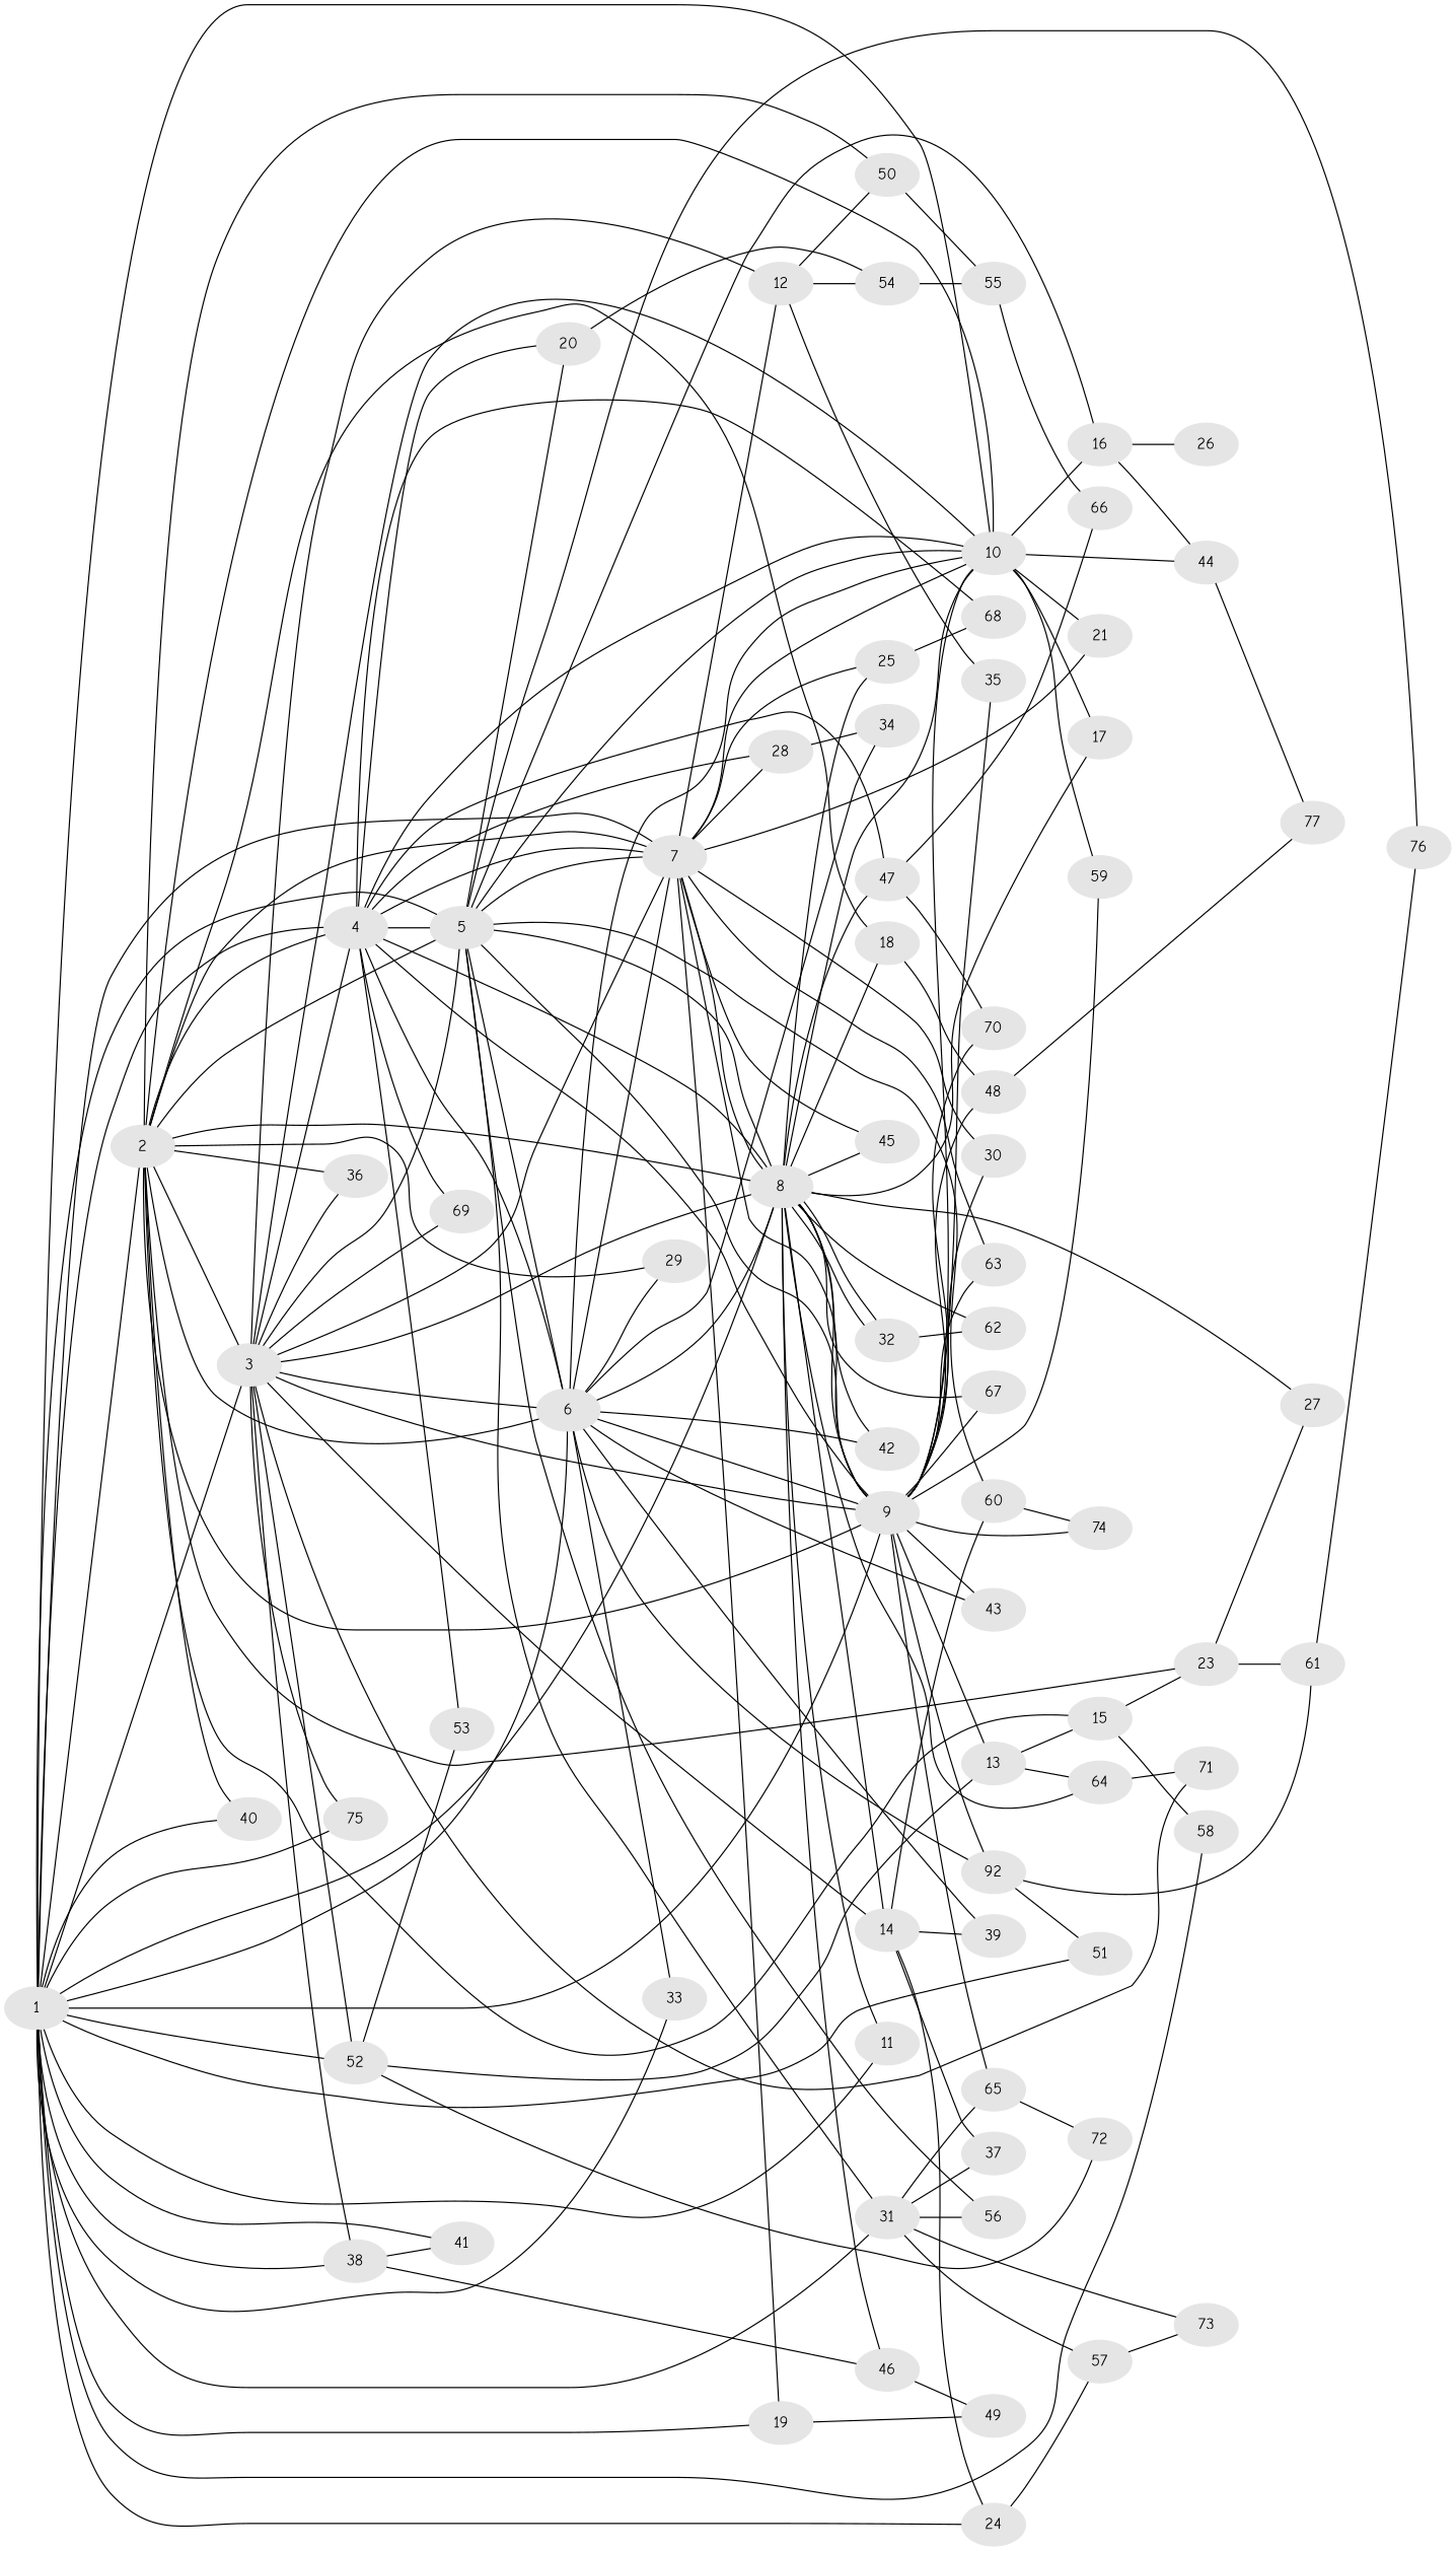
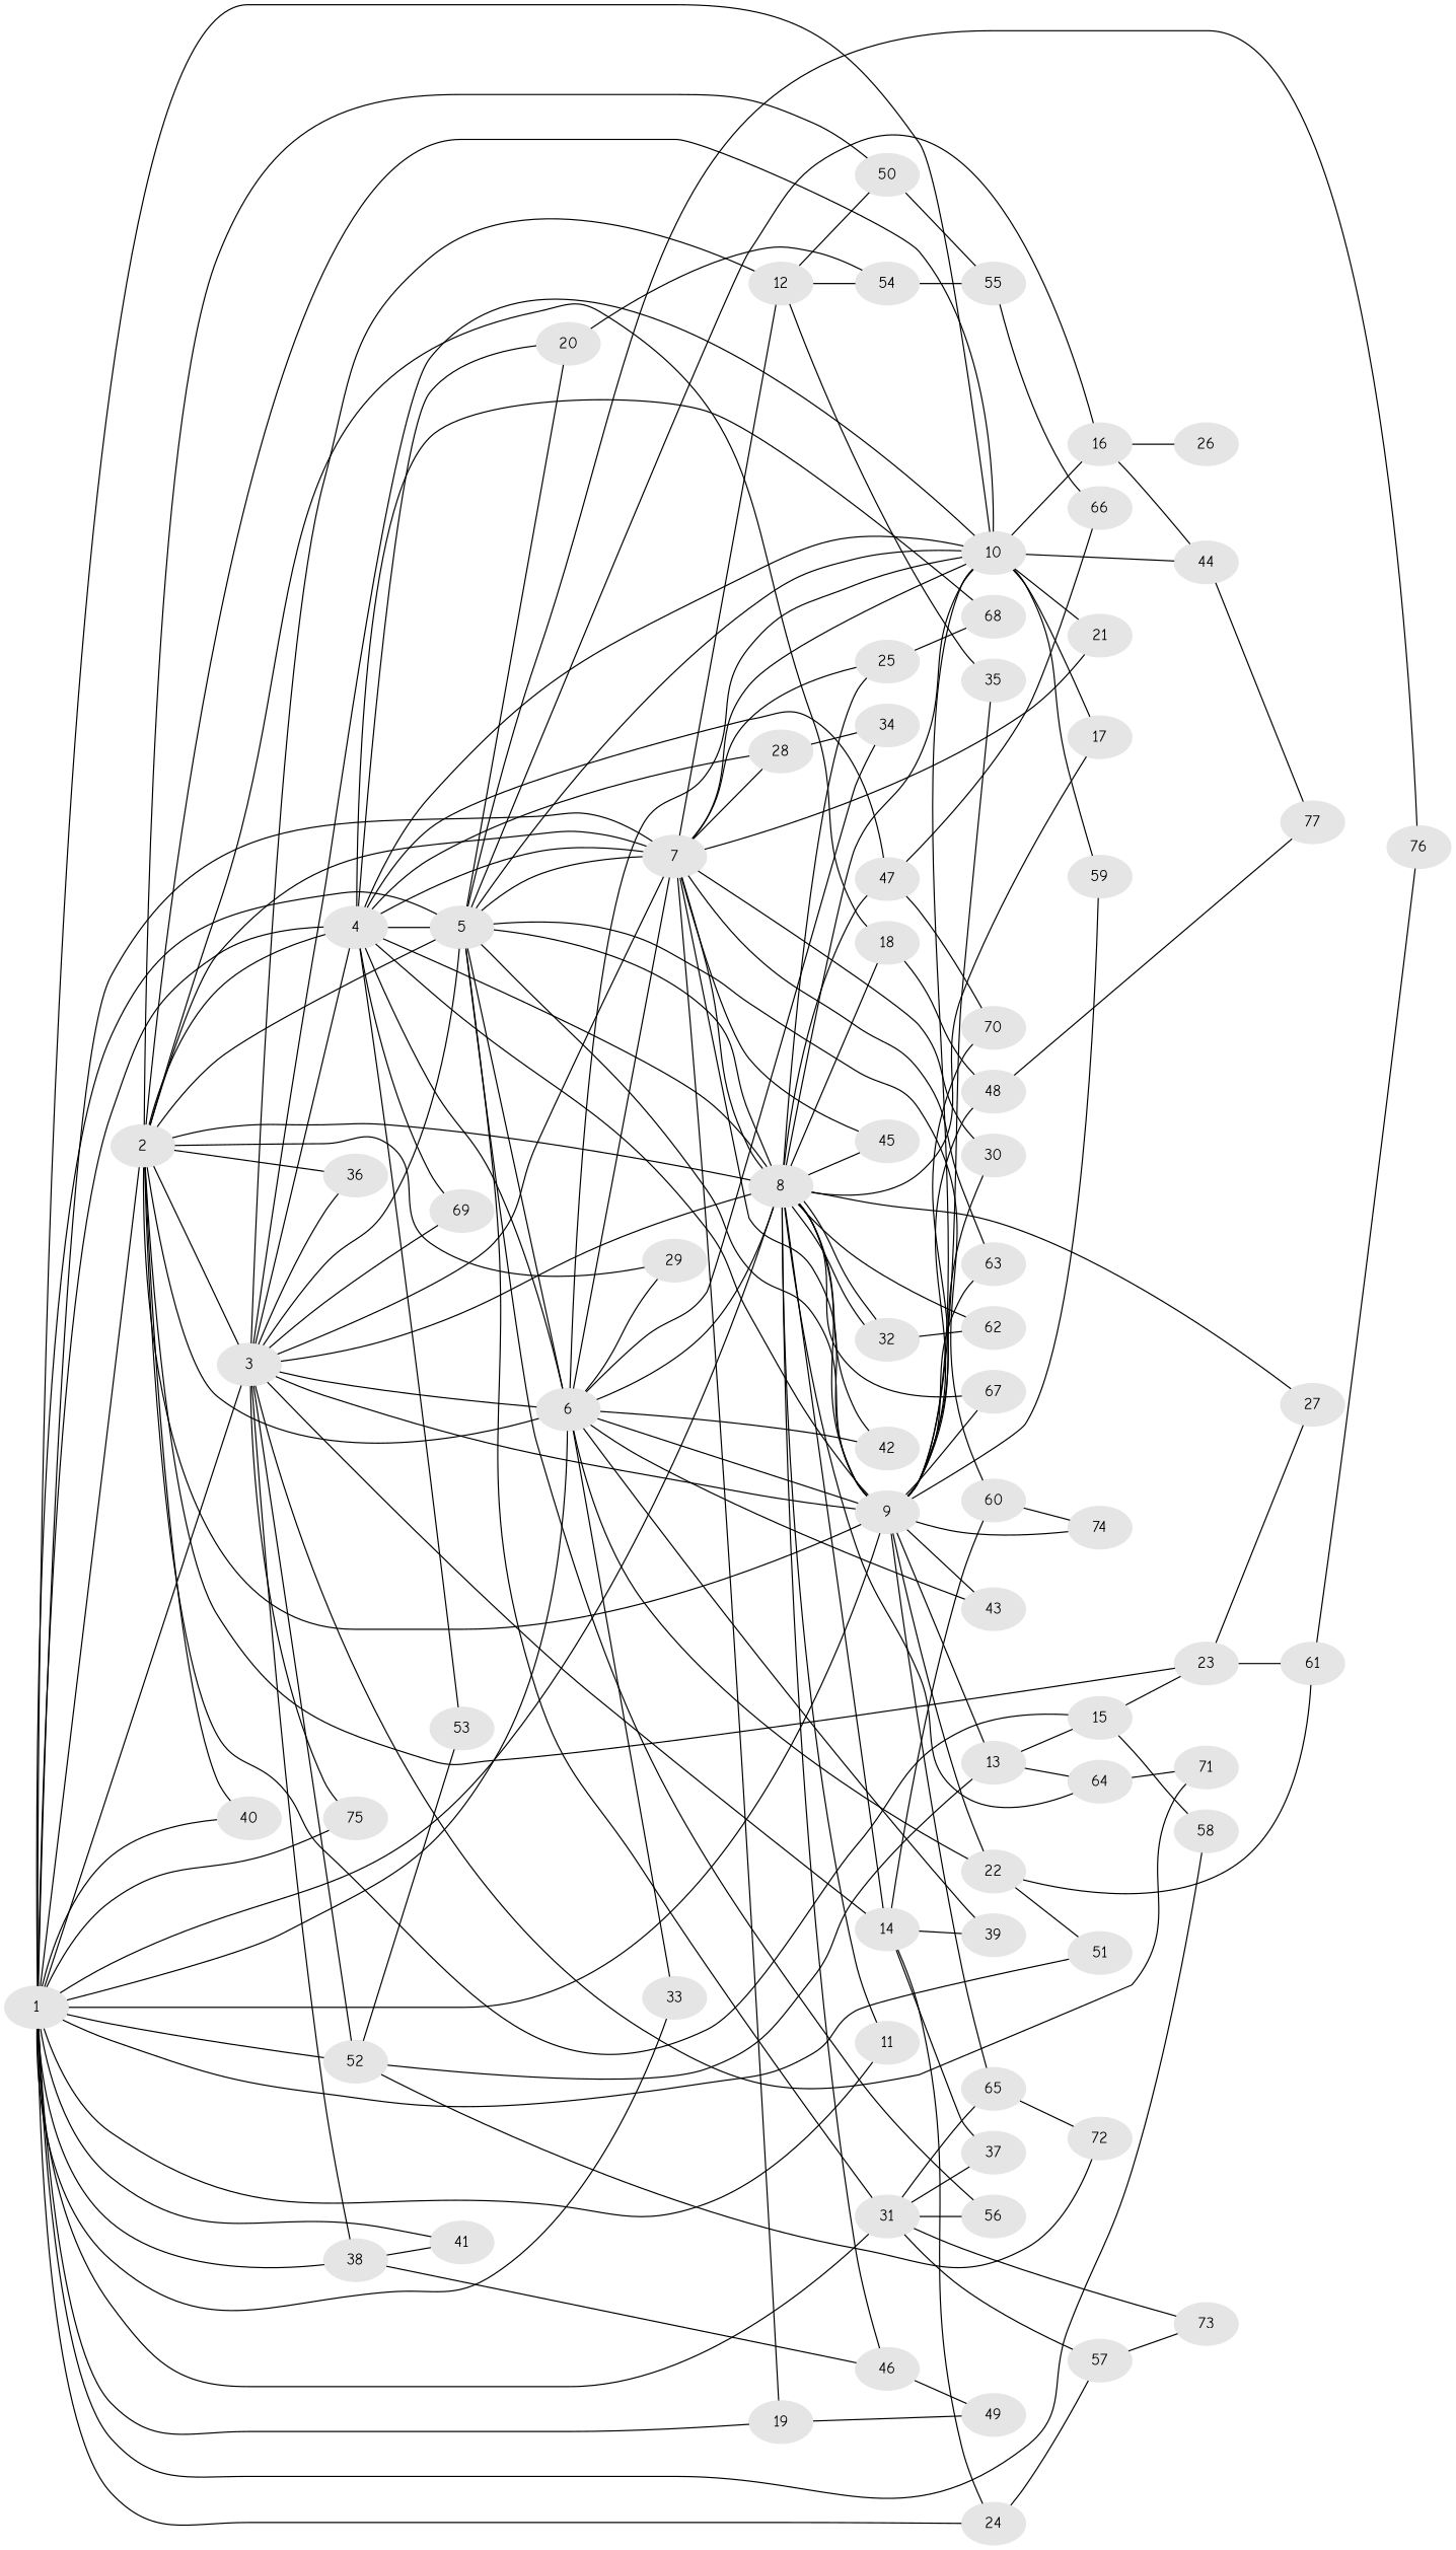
  graph {
    fontname="Comic Neue"
    rankdir=LR
    node [color=gray90 fontname="Comic Neue" style=filled]
    edge [fontname="Comic Neue"]
    1
    2
    3
    4
    5
    6
    7
    8
    9
    10
    11
    19
    24
    31
    33
    38
    40
    41
    51
    52
    58
    75
    15
    18
    23
    29
    36
    50
    12
    14
    69
    71
    20
    28
    47
    53
    68
    16
    56
    60
    76
-   22 [label=92]
+   22
    34
    39
    42
    43
    21
    25
    30
    45
    63
    17
    27
    32
    46
    62
    64
    67
    13
    35
    48
    59
    65
    70
    74
    44
    49
    57
    37
    73
    72
    61
    55
    54
    66
    26
    77
    1 -- 2
    1 -- 3
    1 -- 4
    1 -- 5
    1 -- 6
    1 -- 7
    1 -- 8
    1 -- 9
    1 -- 10
    1 -- 11
    1 -- 19
    1 -- 24
    1 -- 31
    1 -- 33
    1 -- 38
    1 -- 40
    1 -- 41
    1 -- 51
    1 -- 52
    1 -- 58
    1 -- 75
    2 -- 3
    2 -- 4
    2 -- 5
    2 -- 6
    2 -- 7
    2 -- 8
    2 -- 9
    2 -- 10
    2 -- 40
    2 -- 15
    2 -- 18
    2 -- 23
    2 -- 29
    2 -- 36
    2 -- 50
    3 -- 4
    3 -- 5
    3 -- 6
    3 -- 7
    3 -- 8
    3 -- 9
    3 -- 10
    3 -- 38
    3 -- 52
    3 -- 75
    3 -- 36
    3 -- 12
    3 -- 14
    3 -- 69
    3 -- 71
    4 -- 5
    4 -- 6
    4 -- 7
    4 -- 8
    4 -- 9
    4 -- 10
    4 -- 69
    4 -- 20
    4 -- 28
    4 -- 47
    4 -- 53
    4 -- 68
    5 -- 6
    5 -- 7
    5 -- 8
    5 -- 9
    5 -- 10
    5 -- 31
    5 -- 20
    5 -- 16
    5 -- 56
    5 -- 60
    5 -- 76
    6 -- 7
    6 -- 8
    6 -- 9
    6 -- 10
    6 -- 33
    6 -- 29
    6 -- 22
    6 -- 34
    6 -- 39
    6 -- 42
    6 -- 43
    7 -- 8
    7 -- 9
    7 -- 10
    7 -- 19
    7 -- 12
    7 -- 28
    7 -- 21
    7 -- 25
    7 -- 30
    7 -- 45
    7 -- 63
    8 -- 9
    8 -- 10
    8 -- 11
    8 -- 18
    8 -- 14
    8 -- 47
    8 -- 42
    8 -- 25
    8 -- 45
    8 -- 17
    8 -- 27
    8 -- 32
    8 -- 32
    8 -- 46
    8 -- 62
    8 -- 64
    8 -- 67
    9 -- 10
    9 -- 22
    9 -- 43
    9 -- 30
    9 -- 63
    9 -- 67
    9 -- 13
    9 -- 35
    9 -- 48
    9 -- 59
    9 -- 65
    9 -- 70
    9 -- 74
    10 -- 16
    10 -- 21
    10 -- 17
    10 -- 59
    10 -- 44
    19 -- 49
    24 -- 57
    31 -- 56
    31 -- 65
    31 -- 57
    31 -- 37
    31 -- 73
    38 -- 41
    38 -- 46
    52 -- 53
    52 -- 13
    52 -- 72
    15 -- 58
    15 -- 23
    18 -- 48
    23 -- 27
    23 -- 61
    50 -- 55
    12 -- 50
    12 -- 35
    12 -- 54
    14 -- 24
    14 -- 60
    14 -- 39
    14 -- 37
    20 -- 54
    28 -- 34
    47 -- 70
    47 -- 66
    16 -- 44
    16 -- 26
    60 -- 74
    22 -- 51
    22 -- 61
    25 -- 68
    32 -- 62
    46 -- 49
    64 -- 71
    13 -- 15
    13 -- 64
    48 -- 77
    65 -- 72
    44 -- 77
    57 -- 73
    61 -- 76
    55 -- 66
    54 -- 55
  }
